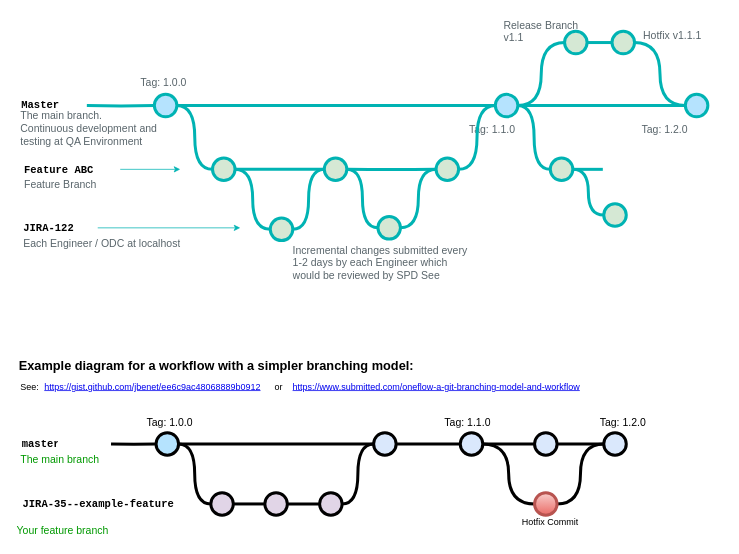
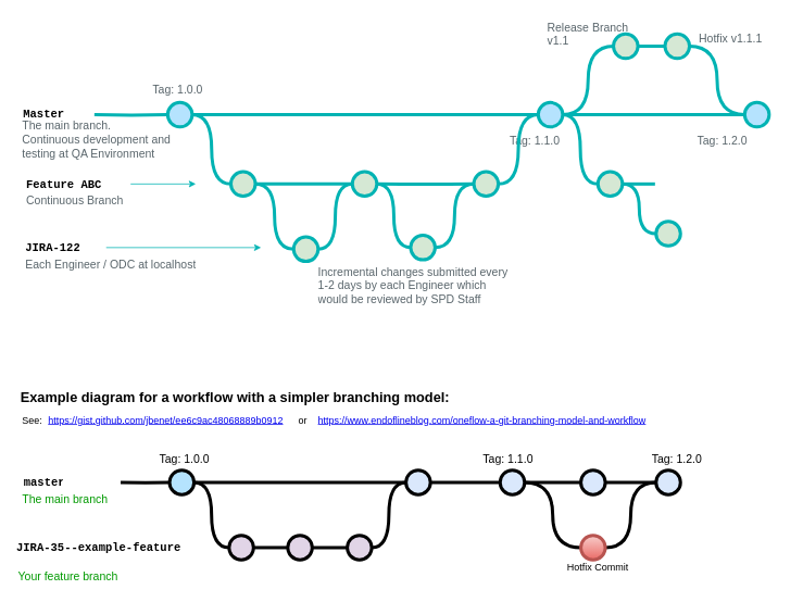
  <mxCell id="0" />
  <mxCell id="1" parent="0" />
  <mxCell id="2" value="" style="edgeStyle=orthogonalEdgeStyle;rounded=0;html=1;jettySize=auto;orthogonalLoop=1;plain-blue;endArrow=none;endFill=0;strokeWidth=4;strokeColor=#00B3B3;entryX=0;entryY=0.5;entryDx=0;entryDy=0;entryPerimeter=0;" parent="1" source="4" target="6" edge="1"><mxGeometry x="292.25" y="249" as="geometry"><mxPoint x="395.25" y="140" as="targetPoint" /></mxGeometry></mxCell>
  <mxCell id="3" style="edgeStyle=orthogonalEdgeStyle;curved=1;rounded=0;html=1;exitX=1;exitY=0.5;exitPerimeter=0;entryX=0;entryY=0.5;entryPerimeter=0;endArrow=none;endFill=0;jettySize=auto;orthogonalLoop=1;strokeWidth=4;fontSize=15;strokeColor=#00B3B3;" parent="1" source="4" target="11" edge="1"><mxGeometry relative="1" as="geometry" /></mxCell>
  <mxCell id="4" value="" style="verticalLabelPosition=bottom;verticalAlign=top;html=1;strokeWidth=4;shape=mxgraph.flowchart.on-page_reference;plain-blue;gradientColor=none;fillColor=#B5E3Fe;strokeColor=#00B3B3;" parent="1" vertex="1"><mxGeometry x="205.25" y="125" width="30" height="30" as="geometry" /></mxCell>
  <mxCell id="5" value="" style="edgeStyle=orthogonalEdgeStyle;curved=1;rounded=0;orthogonalLoop=1;jettySize=auto;html=1;endArrow=none;endFill=0;strokeWidth=4;entryX=0;entryY=0.5;entryDx=0;entryDy=0;entryPerimeter=0;strokeColor=#00B3B3;" parent="1" source="6" target="7" edge="1"><mxGeometry relative="1" as="geometry"><mxPoint x="677.5" y="140" as="targetPoint" /></mxGeometry></mxCell>
  <mxCell id="6" value="" style="verticalLabelPosition=bottom;verticalAlign=top;html=1;strokeWidth=4;shape=mxgraph.flowchart.on-page_reference;plain-blue;gradientColor=none;strokeColor=#00B3B3;fillColor=#B5E3FE;" parent="1" vertex="1"><mxGeometry x="659.75" y="125" width="30" height="30" as="geometry" /></mxCell>
  <mxCell id="7" value="" style="verticalLabelPosition=bottom;verticalAlign=top;html=1;strokeWidth=4;shape=mxgraph.flowchart.on-page_reference;plain-blue;gradientColor=none;strokeColor=#00B3B3;fillColor=#B5E3FE;" parent="1" vertex="1"><mxGeometry x="913" y="125" width="30" height="30" as="geometry" /></mxCell>
  <mxCell id="8" value="" style="edgeStyle=orthogonalEdgeStyle;rounded=0;html=1;jettySize=auto;orthogonalLoop=1;strokeWidth=4;endArrow=none;endFill=0;strokeColor=#00B3B3;" parent="1" target="4" edge="1"><mxGeometry x="192.25" y="249" as="geometry"><mxPoint x="115.25" y="140" as="sourcePoint" /></mxGeometry></mxCell>
  <mxCell id="9" value="Master" style="text;html=1;strokeColor=none;fillColor=none;align=center;verticalAlign=middle;whiteSpace=wrap;overflow=hidden;fontSize=14;fontStyle=1;fontFamily=Courier New;" parent="1" vertex="1"><mxGeometry x="23" y="119" width="60.5" height="42" as="geometry" /></mxCell>
  <mxCell id="10" style="edgeStyle=orthogonalEdgeStyle;curved=1;rounded=0;html=1;exitX=1;exitY=0.5;exitPerimeter=0;endArrow=none;endFill=0;jettySize=auto;orthogonalLoop=1;strokeWidth=4;fontSize=15;strokeColor=#00B3B3;" parent="1" source="11" target="12" edge="1"><mxGeometry relative="1" as="geometry" /></mxCell>
  <mxCell id="11" value="" style="verticalLabelPosition=bottom;verticalAlign=top;html=1;strokeWidth=4;shape=mxgraph.flowchart.on-page_reference;plain-purple;gradientColor=none;strokeColor=#00B3B3;fillColor=#D5E8D4;" parent="1" vertex="1"><mxGeometry x="282.75" y="210" width="30" height="30" as="geometry" /></mxCell>
  <mxCell id="12" value="" style="verticalLabelPosition=bottom;verticalAlign=top;html=1;strokeWidth=4;shape=mxgraph.flowchart.on-page_reference;plain-purple;gradientColor=none;strokeColor=#00B3B3;fillColor=#D5E8D4;" parent="1" vertex="1"><mxGeometry x="431.75" y="210" width="30" height="30" as="geometry" /></mxCell>
  <mxCell id="13" value="Feature ABC" style="text;html=1;strokeColor=none;fillColor=none;align=left;verticalAlign=middle;whiteSpace=wrap;overflow=hidden;fontSize=14;fontStyle=1;fontFamily=Courier New;" parent="1" vertex="1"><mxGeometry x="29.75" y="215" width="240" height="20" as="geometry" /></mxCell>
  <mxCell id="14" style="edgeStyle=orthogonalEdgeStyle;rounded=0;orthogonalLoop=1;jettySize=auto;html=1;entryX=1;entryY=0.5;entryDx=0;entryDy=0;entryPerimeter=0;endArrow=none;endFill=0;strokeWidth=4;curved=1;strokeColor=#00B3B3;" parent="1" source="15" target="11" edge="1"><mxGeometry relative="1" as="geometry" /></mxCell>
  <mxCell id="15" value="" style="verticalLabelPosition=bottom;verticalAlign=top;html=1;strokeWidth=4;shape=mxgraph.flowchart.on-page_reference;plain-purple;gradientColor=none;strokeColor=#00B3B3;fillColor=#D5E8D4;" parent="1" vertex="1"><mxGeometry x="359.75" y="290" width="30" height="30" as="geometry" /></mxCell>
  <mxCell id="16" value="JIRA-122" style="text;html=1;strokeColor=none;fillColor=none;align=left;verticalAlign=middle;whiteSpace=wrap;overflow=hidden;fontSize=14;fontStyle=1;fontFamily=Courier New;" parent="1" vertex="1"><mxGeometry x="28.75" y="293" width="91" height="20" as="geometry" /></mxCell>
  <mxCell id="17" value="Each Engineer / ODC at localhost" style="text;html=1;strokeColor=none;fillColor=none;align=left;verticalAlign=middle;whiteSpace=wrap;overflow=hidden;fontSize=14;fontStyle=0;fontColor=#59656B;" parent="1" vertex="1"><mxGeometry x="28.75" y="313" width="240" height="20" as="geometry" /></mxCell>
- <mxCell id="18" value="Feature Branch" style="text;html=1;strokeColor=none;fillColor=none;align=left;verticalAlign=middle;whiteSpace=wrap;overflow=hidden;fontSize=14;fontStyle=0;fontColor=#59656B;" parent="1" vertex="1"><mxGeometry x="29.75" y="235" width="240" height="20" as="geometry" /></mxCell>
+ <mxCell id="18" value="Continuous Branch" style="text;html=1;strokeColor=none;fillColor=none;align=left;verticalAlign=middle;whiteSpace=wrap;overflow=hidden;fontSize=14;fontStyle=0;fontColor=#59656B;" parent="1" vertex="1"><mxGeometry x="29.75" y="235" width="240" height="20" as="geometry" /></mxCell>
  <mxCell id="19" value="The main branch. &lt;br&gt;Continuous development and testing at QA Environment" style="text;html=1;strokeColor=none;fillColor=none;align=left;verticalAlign=middle;whiteSpace=wrap;overflow=hidden;fontSize=14;fontStyle=0;fontColor=#59656B;" parent="1" vertex="1"><mxGeometry x="25.25" y="140" width="187.75" height="62" as="geometry" /></mxCell>
  <mxCell id="20" value="" style="endArrow=classic;html=1;strokeWidth=1;fontFamily=Courier New;fontColor=#009900;strokeColor=#00B3B3;" parent="1" edge="1"><mxGeometry width="50" height="50" relative="1" as="geometry"><mxPoint x="129.75" y="303" as="sourcePoint" /><mxPoint x="319.75" y="303" as="targetPoint" /></mxGeometry></mxCell>
  <mxCell id="21" value="" style="endArrow=classic;html=1;strokeWidth=1;fontFamily=Courier New;fontColor=#009900;strokeColor=#00B3B3;" parent="1" edge="1"><mxGeometry width="50" height="50" relative="1" as="geometry"><mxPoint x="159.75" y="225" as="sourcePoint" /><mxPoint x="239.75" y="225" as="targetPoint" /></mxGeometry></mxCell>
  <mxCell id="22" value="Tag: 1.1.0" style="text;html=1;strokeColor=none;fillColor=none;align=left;verticalAlign=middle;whiteSpace=wrap;overflow=hidden;fontSize=14;fontStyle=0;fontColor=#59656B;" parent="1" vertex="1"><mxGeometry x="623" y="161" width="110" height="20" as="geometry" /></mxCell>
  <mxCell id="23" value="Tag: 1.0.0" style="text;html=1;strokeColor=none;fillColor=none;align=left;verticalAlign=middle;whiteSpace=wrap;overflow=hidden;fontSize=14;fontStyle=0;fontColor=#59656B;" parent="1" vertex="1"><mxGeometry x="185.25" y="99" width="70" height="20" as="geometry" /></mxCell>
  <mxCell id="24" value="Hotfix v1.1.1" style="text;html=1;strokeColor=none;fillColor=none;align=left;verticalAlign=middle;whiteSpace=wrap;overflow=hidden;fontSize=14;fontStyle=0;fontColor=#59656B;" parent="1" vertex="1"><mxGeometry x="855.25" y="36" width="107.75" height="20" as="geometry" /></mxCell>
  <mxCell id="25" value="Example diagram for a workflow with a simpler branching model:" style="text;whiteSpace=wrap;html=1;fontStyle=1;fontSize=17;" parent="1" vertex="1"><mxGeometry x="23" y="471" width="542.25" height="30" as="geometry" /></mxCell>
  <mxCell id="26" value="&lt;a href=&quot;https://gist.github.com/jbenet/ee6c9ac48068889b0912&quot;&gt;https://gist.github.com/jbenet/ee6c9ac48068889b0912&lt;/a&gt;" style="text;whiteSpace=wrap;html=1;" parent="1" vertex="1"><mxGeometry x="57.25" y="501" width="298" height="20" as="geometry" /></mxCell>
  <mxCell id="27" value="See:" style="text;whiteSpace=wrap;html=1;" parent="1" vertex="1"><mxGeometry x="24.5" y="501" width="32.75" height="20" as="geometry" /></mxCell>
  <mxCell id="28" value="" style="edgeStyle=orthogonalEdgeStyle;rounded=0;html=1;jettySize=auto;orthogonalLoop=1;plain-blue;endArrow=none;endFill=0;strokeWidth=4;strokeColor=#000000;" parent="1" source="30" target="32" edge="1"><mxGeometry x="294.5" y="700" as="geometry" /></mxCell>
  <mxCell id="29" style="edgeStyle=orthogonalEdgeStyle;curved=1;rounded=0;html=1;exitX=1;exitY=0.5;exitPerimeter=0;entryX=0;entryY=0.5;entryPerimeter=0;endArrow=none;endFill=0;jettySize=auto;orthogonalLoop=1;strokeWidth=4;fontSize=15;" parent="1" source="30" target="42" edge="1"><mxGeometry relative="1" as="geometry" /></mxCell>
  <mxCell id="30" value="" style="verticalLabelPosition=bottom;verticalAlign=top;html=1;strokeWidth=4;shape=mxgraph.flowchart.on-page_reference;plain-blue;gradientColor=none;fillColor=#B5E3Fe;strokeColor=#000000;" parent="1" vertex="1"><mxGeometry x="207.5" y="576" width="30" height="30" as="geometry" /></mxCell>
  <mxCell id="31" value="" style="edgeStyle=orthogonalEdgeStyle;curved=1;rounded=0;orthogonalLoop=1;jettySize=auto;html=1;endArrow=none;endFill=0;strokeWidth=4;fontFamily=Courier New;fontSize=16;" parent="1" source="32" target="35" edge="1"><mxGeometry relative="1" as="geometry" /></mxCell>
  <mxCell id="32" value="" style="verticalLabelPosition=bottom;verticalAlign=top;html=1;strokeWidth=4;shape=mxgraph.flowchart.on-page_reference;plain-blue;gradientColor=none;strokeColor=#000000;" parent="1" vertex="1"><mxGeometry x="497.5" y="576" width="30" height="30" as="geometry" /></mxCell>
  <mxCell id="33" value="" style="edgeStyle=orthogonalEdgeStyle;curved=1;rounded=0;orthogonalLoop=1;jettySize=auto;html=1;endArrow=none;endFill=0;strokeWidth=4;fontFamily=Courier New;fontSize=16;" parent="1" source="35" target="37" edge="1"><mxGeometry relative="1" as="geometry" /></mxCell>
  <mxCell id="34" value="" style="edgeStyle=orthogonalEdgeStyle;curved=1;rounded=0;orthogonalLoop=1;jettySize=auto;html=1;endArrow=none;endFill=0;strokeWidth=4;fontFamily=Courier New;fontSize=16;entryX=0;entryY=0.5;entryDx=0;entryDy=0;entryPerimeter=0;" parent="1" source="35" target="55" edge="1"><mxGeometry relative="1" as="geometry"><mxPoint x="622.5" y="686" as="targetPoint" /></mxGeometry></mxCell>
  <mxCell id="35" value="" style="verticalLabelPosition=bottom;verticalAlign=top;html=1;strokeWidth=4;shape=mxgraph.flowchart.on-page_reference;plain-blue;gradientColor=none;strokeColor=#000000;" parent="1" vertex="1"><mxGeometry x="613" y="576" width="30" height="30" as="geometry" /></mxCell>
  <mxCell id="36" value="" style="edgeStyle=orthogonalEdgeStyle;curved=1;rounded=0;orthogonalLoop=1;jettySize=auto;html=1;endArrow=none;endFill=0;strokeWidth=4;fontFamily=Courier New;fontSize=16;" parent="1" source="37" target="38" edge="1"><mxGeometry relative="1" as="geometry" /></mxCell>
  <mxCell id="37" value="" style="verticalLabelPosition=bottom;verticalAlign=top;html=1;strokeWidth=4;shape=mxgraph.flowchart.on-page_reference;plain-blue;gradientColor=none;strokeColor=#000000;" parent="1" vertex="1"><mxGeometry x="712" y="576" width="30" height="30" as="geometry" /></mxCell>
  <mxCell id="38" value="" style="verticalLabelPosition=bottom;verticalAlign=top;html=1;strokeWidth=4;shape=mxgraph.flowchart.on-page_reference;plain-blue;gradientColor=none;strokeColor=#000000;" parent="1" vertex="1"><mxGeometry x="804.25" y="576" width="30" height="30" as="geometry" /></mxCell>
  <mxCell id="39" value="" style="edgeStyle=orthogonalEdgeStyle;rounded=0;html=1;jettySize=auto;orthogonalLoop=1;strokeWidth=4;endArrow=none;endFill=0;" parent="1" target="30" edge="1"><mxGeometry x="194.5" y="700" as="geometry"><mxPoint x="147.5" y="591" as="sourcePoint" /></mxGeometry></mxCell>
  <mxCell id="40" value="master" style="text;html=1;strokeColor=none;fillColor=none;align=center;verticalAlign=middle;whiteSpace=wrap;overflow=hidden;fontSize=14;fontStyle=1;fontFamily=Courier New;" parent="1" vertex="1"><mxGeometry x="27.5" y="581" width="50" height="20" as="geometry" /></mxCell>
  <mxCell id="41" style="edgeStyle=orthogonalEdgeStyle;curved=1;rounded=0;html=1;exitX=1;exitY=0.5;exitPerimeter=0;entryX=0;entryY=0.5;entryPerimeter=0;endArrow=none;endFill=0;jettySize=auto;orthogonalLoop=1;strokeWidth=4;fontSize=15;" parent="1" source="42" target="44" edge="1"><mxGeometry relative="1" as="geometry" /></mxCell>
  <mxCell id="42" value="" style="verticalLabelPosition=bottom;verticalAlign=top;html=1;strokeWidth=4;shape=mxgraph.flowchart.on-page_reference;plain-purple;gradientColor=none;strokeColor=#000000;" parent="1" vertex="1"><mxGeometry x="280.5" y="656" width="30" height="30" as="geometry" /></mxCell>
  <mxCell id="43" style="edgeStyle=orthogonalEdgeStyle;curved=1;rounded=0;html=1;exitX=1;exitY=0.5;exitPerimeter=0;entryX=0;entryY=0.5;entryPerimeter=0;endArrow=none;endFill=0;jettySize=auto;orthogonalLoop=1;strokeWidth=4;fontSize=15;" parent="1" source="44" target="46" edge="1"><mxGeometry relative="1" as="geometry" /></mxCell>
  <mxCell id="44" value="" style="verticalLabelPosition=bottom;verticalAlign=top;html=1;strokeWidth=4;shape=mxgraph.flowchart.on-page_reference;plain-purple;gradientColor=none;strokeColor=#000000;" parent="1" vertex="1"><mxGeometry x="352.5" y="656" width="30" height="30" as="geometry" /></mxCell>
  <mxCell id="45" style="edgeStyle=orthogonalEdgeStyle;curved=1;rounded=0;html=1;exitX=1;exitY=0.5;exitPerimeter=0;entryX=0;entryY=0.5;entryPerimeter=0;endArrow=none;endFill=0;jettySize=auto;orthogonalLoop=1;strokeWidth=4;fontSize=15;" parent="1" source="46" target="32" edge="1"><mxGeometry relative="1" as="geometry" /></mxCell>
  <mxCell id="46" value="" style="verticalLabelPosition=bottom;verticalAlign=top;html=1;strokeWidth=4;shape=mxgraph.flowchart.on-page_reference;plain-purple;gradientColor=none;strokeColor=#000000;" parent="1" vertex="1"><mxGeometry x="425.5" y="656" width="30" height="30" as="geometry" /></mxCell>
- <mxCell id="47" value="JIRA-35--example-feature" style="text;html=1;strokeColor=none;fillColor=none;align=left;verticalAlign=middle;whiteSpace=wrap;overflow=hidden;fontSize=14;fontStyle=1;fontFamily=Courier New;" parent="1" vertex="1"><mxGeometry x="27.5" y="661" width="240" height="20" as="geometry" /></mxCell>
+ <mxCell id="47" value="JIRA-35--example-feature" style="text;html=1;strokeColor=none;fillColor=none;align=left;verticalAlign=middle;whiteSpace=wrap;overflow=hidden;fontSize=14;fontStyle=1;fontFamily=Courier New;" parent="1" vertex="1"><mxGeometry x="17.5" y="661" width="240" height="20" as="geometry" /></mxCell>
  <mxCell id="48" value="The main branch&lt;br&gt;" style="text;html=1;strokeColor=none;fillColor=none;align=left;verticalAlign=middle;whiteSpace=wrap;overflow=hidden;fontSize=14;fontStyle=0;fontColor=#009900;" parent="1" vertex="1"><mxGeometry x="25.25" y="601" width="132.25" height="20" as="geometry" /></mxCell>
  <mxCell id="49" value="Your feature branch" style="text;html=1;strokeColor=none;fillColor=none;align=left;verticalAlign=middle;whiteSpace=wrap;overflow=hidden;fontSize=14;fontStyle=0;fontColor=#009900;" parent="1" vertex="1"><mxGeometry x="20.25" y="696" width="202.25" height="20" as="geometry" /></mxCell>
  <mxCell id="50" value="Tag: 1.0.0" style="text;html=1;strokeColor=none;fillColor=none;align=center;verticalAlign=middle;whiteSpace=wrap;overflow=hidden;fontSize=14;" parent="1" vertex="1"><mxGeometry x="191.38" y="551" width="70" height="20" as="geometry" /></mxCell>
  <mxCell id="51" value="Tag: 1.1.0" style="text;html=1;strokeColor=none;fillColor=none;align=center;verticalAlign=middle;whiteSpace=wrap;overflow=hidden;fontSize=14;" parent="1" vertex="1"><mxGeometry x="587.5" y="551" width="70" height="20" as="geometry" /></mxCell>
- <mxCell id="52" value="&lt;a href=&quot;https://www.endoflineblog.com/oneflow-a-git-branching-model-and-workflow&quot;&gt;https://www.submitted.com/oneflow-a-git-branching-model-and-workflow&lt;/a&gt;" style="text;whiteSpace=wrap;html=1;" parent="1" vertex="1"><mxGeometry x="387.5" y="501" width="413.75" height="20" as="geometry" /></mxCell>
+ <mxCell id="52" value="&lt;a href=&quot;https://www.endoflineblog.com/oneflow-a-git-branching-model-and-workflow&quot;&gt;https://www.endoflineblog.com/oneflow-a-git-branching-model-and-workflow&lt;/a&gt;" style="text;whiteSpace=wrap;html=1;" parent="1" vertex="1"><mxGeometry x="387.5" y="501" width="413.75" height="20" as="geometry" /></mxCell>
  <mxCell id="53" value="or" style="text;whiteSpace=wrap;html=1;" parent="1" vertex="1"><mxGeometry x="363.62" y="501" width="11.63" height="20" as="geometry" /></mxCell>
  <mxCell id="54" value="" style="edgeStyle=orthogonalEdgeStyle;curved=1;rounded=0;orthogonalLoop=1;jettySize=auto;html=1;endArrow=none;endFill=0;strokeWidth=4;fontFamily=Courier New;fontSize=16;entryX=0;entryY=0.5;entryDx=0;entryDy=0;entryPerimeter=0;" parent="1" source="55" target="38" edge="1"><mxGeometry relative="1" as="geometry"><mxPoint x="835.25" y="671" as="targetPoint" /></mxGeometry></mxCell>
  <mxCell id="55" value="" style="verticalLabelPosition=bottom;verticalAlign=top;html=1;strokeWidth=4;shape=mxgraph.flowchart.on-page_reference;plain-blue;gradientColor=#EA6B66;strokeColor=#B85450;fillColor=#F8CECC;" parent="1" vertex="1"><mxGeometry x="712" y="656" width="30" height="30" as="geometry" /></mxCell>
  <mxCell id="56" value="Hotfix Commit" style="text;html=1;strokeColor=none;fillColor=none;align=center;verticalAlign=middle;whiteSpace=wrap;overflow=hidden;" parent="1" vertex="1"><mxGeometry x="692.5" y="681" width="80" height="30" as="geometry" /></mxCell>
  <mxCell id="57" value="Tag: 1.2.0" style="text;html=1;strokeColor=none;fillColor=none;align=center;verticalAlign=middle;whiteSpace=wrap;overflow=hidden;fontSize=14;" parent="1" vertex="1"><mxGeometry x="795.25" y="551" width="70" height="20" as="geometry" /></mxCell>
  <mxCell id="58" style="edgeStyle=orthogonalEdgeStyle;rounded=0;orthogonalLoop=1;jettySize=auto;html=1;entryX=0;entryY=0.5;entryDx=0;entryDy=0;entryPerimeter=0;endArrow=none;endFill=0;strokeWidth=4;curved=1;exitX=1;exitY=0.5;exitDx=0;exitDy=0;exitPerimeter=0;strokeColor=#00B3B3;" parent="1" source="15" target="12" edge="1"><mxGeometry relative="1" as="geometry"><mxPoint x="390" y="299" as="sourcePoint" /><mxPoint x="322.75" y="235" as="targetPoint" /></mxGeometry></mxCell>
  <mxCell id="59" style="edgeStyle=orthogonalEdgeStyle;rounded=0;orthogonalLoop=1;jettySize=auto;html=1;endArrow=none;endFill=0;strokeWidth=4;curved=1;entryX=1;entryY=0.5;entryDx=0;entryDy=0;entryPerimeter=0;strokeColor=#00B3B3;" parent="1" source="60" target="12" edge="1"><mxGeometry relative="1" as="geometry"><mxPoint x="493" y="249" as="targetPoint" /></mxGeometry></mxCell>
  <mxCell id="60" value="" style="verticalLabelPosition=bottom;verticalAlign=top;html=1;strokeWidth=4;shape=mxgraph.flowchart.on-page_reference;plain-purple;gradientColor=none;strokeColor=#00B3B3;fillColor=#D5E8D4;" parent="1" vertex="1"><mxGeometry x="503.25" y="288" width="30" height="30" as="geometry" /></mxCell>
  <mxCell id="61" style="edgeStyle=orthogonalEdgeStyle;rounded=0;orthogonalLoop=1;jettySize=auto;html=1;entryX=0;entryY=0.5;entryDx=0;entryDy=0;entryPerimeter=0;endArrow=none;endFill=0;strokeWidth=4;curved=1;exitX=1;exitY=0.5;exitDx=0;exitDy=0;exitPerimeter=0;strokeColor=#00B3B3;" parent="1" source="60" target="63" edge="1"><mxGeometry relative="1" as="geometry"><mxPoint x="545.7" y="299" as="sourcePoint" /><mxPoint x="587.45" y="225" as="targetPoint" /></mxGeometry></mxCell>
  <mxCell id="62" style="edgeStyle=orthogonalEdgeStyle;curved=1;rounded=0;html=1;exitX=1;exitY=0.5;exitPerimeter=0;endArrow=none;endFill=0;jettySize=auto;orthogonalLoop=1;strokeWidth=4;fontSize=15;strokeColor=#00B3B3;" parent="1" target="63" edge="1"><mxGeometry relative="1" as="geometry"><mxPoint x="461.75" y="225" as="sourcePoint" /></mxGeometry></mxCell>
  <mxCell id="63" value="" style="verticalLabelPosition=bottom;verticalAlign=top;html=1;strokeWidth=4;shape=mxgraph.flowchart.on-page_reference;plain-purple;gradientColor=none;strokeColor=#00B3B3;fillColor=#D5E8D4;" parent="1" vertex="1"><mxGeometry x="580.75" y="210" width="30" height="30" as="geometry" /></mxCell>
- <mxCell id="64" value="&lt;span style=&quot;text-align: center&quot;&gt;Incremental changes submitted every 1-2 days by each Engineer which would be reviewed by SPD See&lt;br&gt;&lt;/span&gt;" style="text;html=1;strokeColor=none;fillColor=none;align=left;verticalAlign=middle;whiteSpace=wrap;overflow=hidden;fontSize=14;fontStyle=0;fontColor=#59656B;" parent="1" vertex="1"><mxGeometry x="387.5" y="309" width="235.5" height="81" as="geometry" /></mxCell>
+ <mxCell id="64" value="&lt;span style=&quot;text-align: center&quot;&gt;Incremental changes submitted every 1-2 days by each Engineer which would be reviewed by SPD Staff&lt;br&gt;&lt;/span&gt;" style="text;html=1;strokeColor=none;fillColor=none;align=left;verticalAlign=middle;whiteSpace=wrap;overflow=hidden;fontSize=14;fontStyle=0;fontColor=#59656B;" parent="1" vertex="1"><mxGeometry x="387.5" y="309" width="235.5" height="81" as="geometry" /></mxCell>
  <mxCell id="65" style="edgeStyle=orthogonalEdgeStyle;rounded=0;orthogonalLoop=1;jettySize=auto;html=1;entryX=0;entryY=0.5;entryDx=0;entryDy=0;entryPerimeter=0;endArrow=none;endFill=0;strokeWidth=4;curved=1;exitX=1;exitY=0.5;exitDx=0;exitDy=0;exitPerimeter=0;strokeColor=#00B3B3;" parent="1" source="63" target="6" edge="1"><mxGeometry relative="1" as="geometry"><mxPoint x="613" y="229" as="sourcePoint" /><mxPoint x="590.75" y="235" as="targetPoint" /></mxGeometry></mxCell>
  <mxCell id="66" value="" style="verticalLabelPosition=bottom;verticalAlign=top;html=1;strokeWidth=4;shape=mxgraph.flowchart.on-page_reference;plain-purple;gradientColor=none;strokeColor=#00B3B3;fillColor=#D5E8D4;" parent="1" vertex="1"><mxGeometry x="752" y="41" width="30" height="30" as="geometry" /></mxCell>
  <mxCell id="67" style="edgeStyle=orthogonalEdgeStyle;rounded=0;orthogonalLoop=1;jettySize=auto;html=1;entryX=0;entryY=0.5;entryDx=0;entryDy=0;entryPerimeter=0;endArrow=none;endFill=0;strokeWidth=4;curved=1;exitX=1;exitY=0.5;exitDx=0;exitDy=0;exitPerimeter=0;strokeColor=#00B3B3;" parent="1" source="6" target="66" edge="1"><mxGeometry relative="1" as="geometry"><mxPoint x="620.75" y="235" as="sourcePoint" /><mxPoint x="669.75" y="150" as="targetPoint" /></mxGeometry></mxCell>
  <mxCell id="68" value="&lt;span style=&quot;text-align: center&quot;&gt;Release Branch&lt;br&gt;v1.1&lt;br&gt;&lt;/span&gt;" style="text;html=1;strokeColor=none;fillColor=none;align=left;verticalAlign=middle;whiteSpace=wrap;overflow=hidden;fontSize=14;fontStyle=0;fontColor=#59656B;" parent="1" vertex="1"><mxGeometry x="669.25" y="20.5" width="103.25" height="41" as="geometry" /></mxCell>
  <mxCell id="69" value="" style="verticalLabelPosition=bottom;verticalAlign=top;html=1;strokeWidth=4;shape=mxgraph.flowchart.on-page_reference;plain-purple;gradientColor=none;strokeColor=#00B3B3;fillColor=#D5E8D4;" parent="1" vertex="1"><mxGeometry x="815.25" y="41" width="30" height="30" as="geometry" /></mxCell>
  <mxCell id="70" value="" style="edgeStyle=orthogonalEdgeStyle;curved=1;rounded=0;orthogonalLoop=1;jettySize=auto;html=1;endArrow=none;endFill=0;strokeWidth=4;exitX=1;exitY=0.5;exitDx=0;exitDy=0;exitPerimeter=0;entryX=0;entryY=0.5;entryDx=0;entryDy=0;entryPerimeter=0;strokeColor=#00B3B3;" parent="1" source="66" target="69" edge="1"><mxGeometry relative="1" as="geometry"><mxPoint x="813" y="56" as="targetPoint" /><mxPoint x="699.75" y="150" as="sourcePoint" /></mxGeometry></mxCell>
  <mxCell id="71" style="edgeStyle=orthogonalEdgeStyle;rounded=0;orthogonalLoop=1;jettySize=auto;html=1;entryX=1;entryY=0.5;entryDx=0;entryDy=0;entryPerimeter=0;endArrow=none;endFill=0;strokeWidth=4;curved=1;exitX=0;exitY=0.5;exitDx=0;exitDy=0;exitPerimeter=0;strokeColor=#00B3B3;" parent="1" source="7" target="69" edge="1"><mxGeometry relative="1" as="geometry"><mxPoint x="699.75" y="150" as="sourcePoint" /><mxPoint x="762" y="66" as="targetPoint" /></mxGeometry></mxCell>
  <mxCell id="72" value="Tag: 1.2.0" style="text;html=1;strokeColor=none;fillColor=none;align=left;verticalAlign=middle;whiteSpace=wrap;overflow=hidden;fontSize=14;fontStyle=0;fontColor=#59656B;" parent="1" vertex="1"><mxGeometry x="853" y="161" width="110" height="20" as="geometry" /></mxCell>
  <mxCell id="73" value="" style="verticalLabelPosition=bottom;verticalAlign=top;html=1;strokeWidth=4;shape=mxgraph.flowchart.on-page_reference;plain-purple;gradientColor=none;strokeColor=#00B3B3;fillColor=#D5E8D4;" parent="1" vertex="1"><mxGeometry x="733" y="210" width="30" height="30" as="geometry" /></mxCell>
  <mxCell id="74" style="edgeStyle=orthogonalEdgeStyle;rounded=0;orthogonalLoop=1;jettySize=auto;html=1;entryX=0;entryY=0.5;entryDx=0;entryDy=0;entryPerimeter=0;endArrow=none;endFill=0;strokeWidth=4;curved=1;exitX=1;exitY=0.5;exitDx=0;exitDy=0;exitPerimeter=0;strokeColor=#00B3B3;" parent="1" source="6" target="73" edge="1"><mxGeometry relative="1" as="geometry"><mxPoint x="699.75" y="150" as="sourcePoint" /><mxPoint x="762" y="66" as="targetPoint" /></mxGeometry></mxCell>
  <mxCell id="75" style="edgeStyle=orthogonalEdgeStyle;curved=1;rounded=0;html=1;exitX=1;exitY=0.5;exitPerimeter=0;endArrow=none;endFill=0;jettySize=auto;orthogonalLoop=1;strokeWidth=4;fontSize=15;exitDx=0;exitDy=0;strokeColor=#00B3B3;" parent="1" source="73" edge="1"><mxGeometry relative="1" as="geometry"><mxPoint x="863" y="240" as="sourcePoint" /><mxPoint x="803" y="225" as="targetPoint" /></mxGeometry></mxCell>
  <mxCell id="76" style="edgeStyle=orthogonalEdgeStyle;rounded=0;orthogonalLoop=1;jettySize=auto;html=1;endArrow=none;endFill=0;strokeWidth=4;curved=1;exitX=1;exitY=0.5;exitDx=0;exitDy=0;exitPerimeter=0;entryX=0;entryY=0.5;entryDx=0;entryDy=0;entryPerimeter=0;strokeColor=#00B3B3;" parent="1" source="73" target="77" edge="1"><mxGeometry relative="1" as="geometry"><mxPoint x="763" y="274" as="sourcePoint" /><mxPoint x="803" y="281" as="targetPoint" /></mxGeometry></mxCell>
  <mxCell id="77" value="" style="verticalLabelPosition=bottom;verticalAlign=top;html=1;strokeWidth=4;shape=mxgraph.flowchart.on-page_reference;plain-purple;gradientColor=none;strokeColor=#00B3B3;fillColor=#D5E8D4;" parent="1" vertex="1"><mxGeometry x="804.25" y="271" width="30" height="30" as="geometry" /></mxCell>
